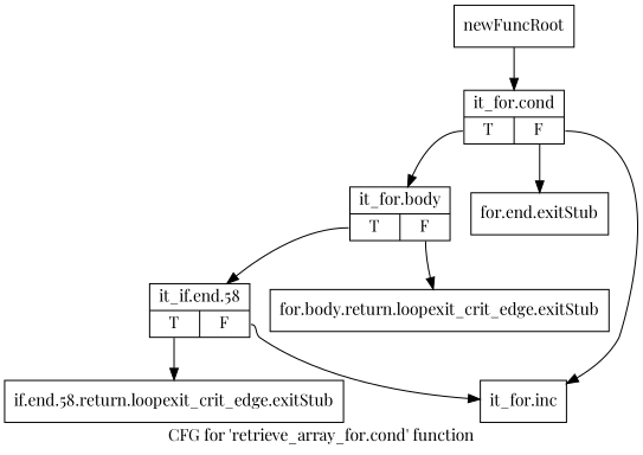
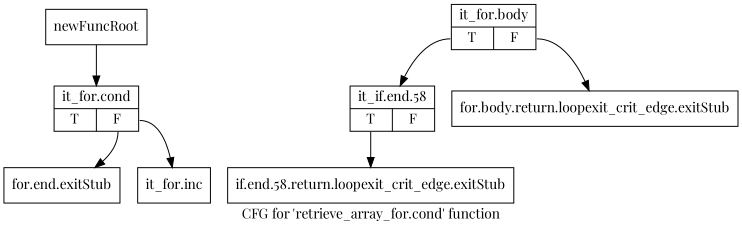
  digraph {
    fontname="Playfair Display"
    label="CFG for 'retrieve_array_for.cond' function"
    node [fontname="Playfair Display" shape=record]
    edge [fontname="Playfair Display" tailport=s1]
    n1 [label="{newFuncRoot}"]
    n2 [label="{it_for.cond|{<s0>T|<s1>F}}"]
    n3 [label="{for.end.exitStub}"]
    n4 [label="{it_for.body|{<s0>T|<s1>F}}"]
    n5 [label="{it_for.inc}"]
    n6 [label="{for.body.return.loopexit_crit_edge.exitStub}"]
    n7 [label="{it_if.end.58|{<s0>T|<s1>F}}"]
    n8 [label="{if.end.58.return.loopexit_crit_edge.exitStub}"]
    n1 -> n2
    n2 -> n3
-   n2 -> n4 [tailport=s0]
    n2 -> n5
    n4 -> n6
    n4 -> n7 [tailport=s0]
-   n7 -> n5
    n7 -> n8 [tailport=s0]
  }
